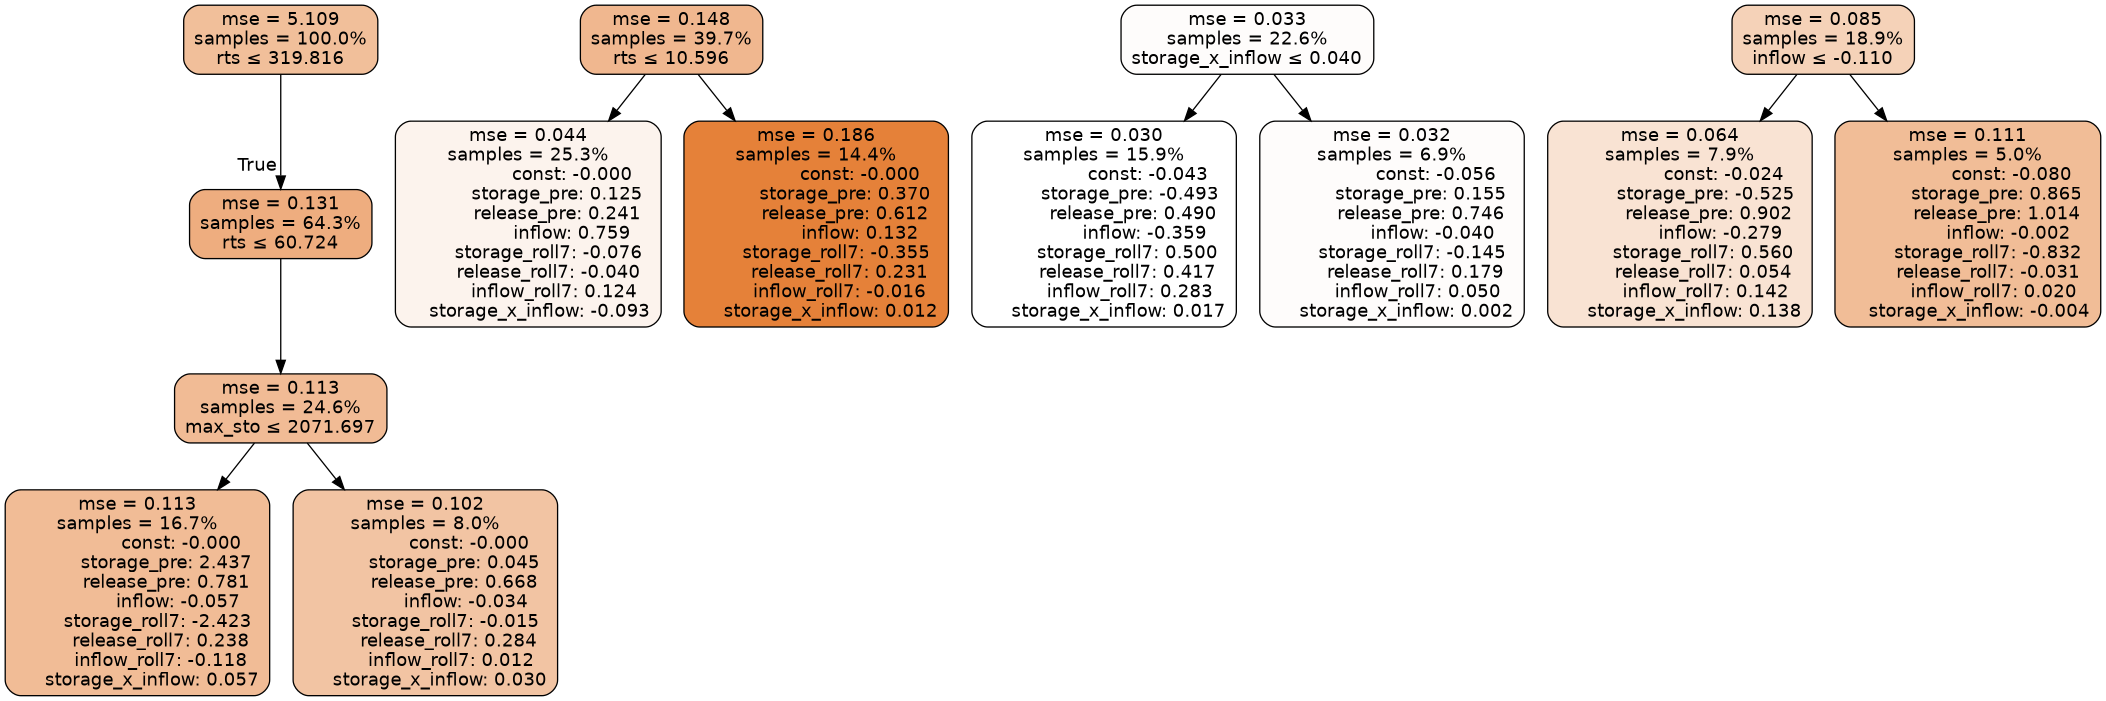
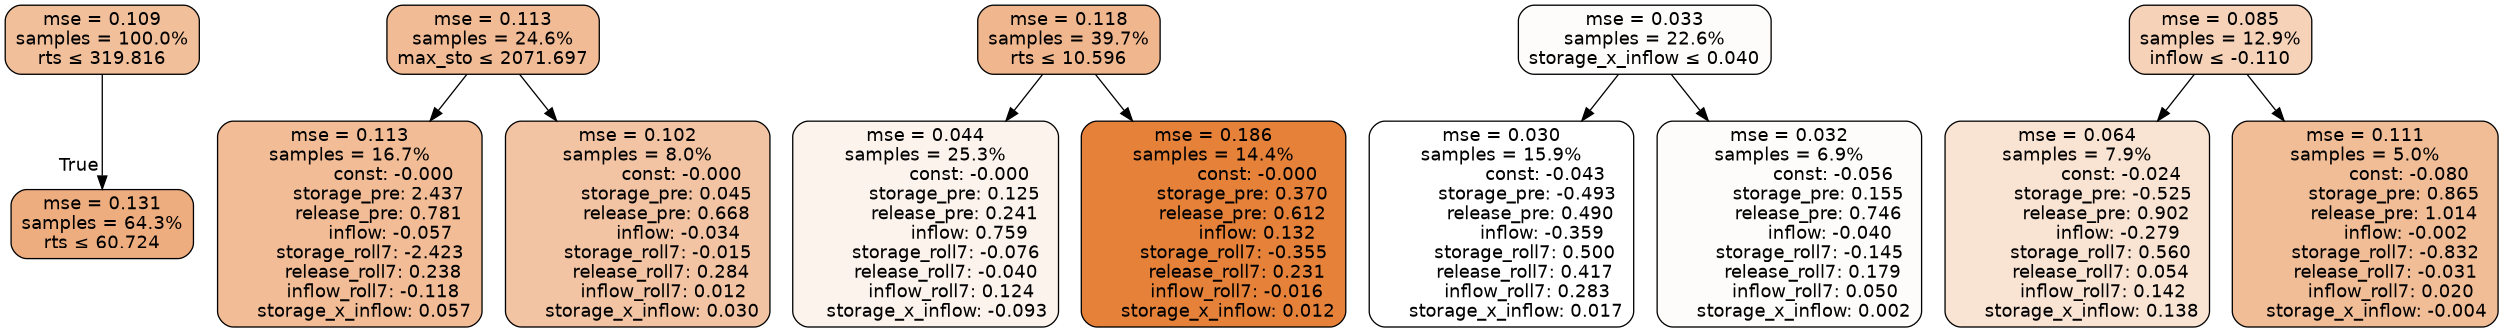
  digraph {
    node [color=black fillcolor="#fefcfb" fontname=helvetica shape=rectangle style="filled, rounded"]
    edge [fontname=helvetica]
-   n1 [fillcolor="#f1bf9a" label="mse = 5.109\nsamples = 100.0%\nrts &le; 319.816"]
+   n1 [fillcolor="#f1bf9a" label="mse = 0.109\nsamples = 100.0%\nrts &le; 319.816"]
    n2 [fillcolor="#eead7f" label="mse = 0.131\nsamples = 64.3%\nrts &le; 60.724"]
    n3 [fillcolor="#f1bb95" label="mse = 0.113\nsamples = 24.6%\nmax_sto &le; 2071.697"]
-   n4 [fillcolor="#f0b78f" label="mse = 0.148\nsamples = 39.7%\nrts &le; 10.596"]
+   n4 [fillcolor="#f0b78f" label="mse = 0.118\nsamples = 39.7%\nrts &le; 10.596"]
    n5 [fillcolor="#fcf3ed" label="mse = 0.044\nsamples = 25.3%\n               const: -0.000\n          storage_pre: 0.125\n          release_pre: 0.241\n               inflow: 0.759\n       storage_roll7: -0.076\n       release_roll7: -0.040\n         inflow_roll7: 0.124\n    storage_x_inflow: -0.093"]
    n6 [fillcolor="#e58139" label="mse = 0.186\nsamples = 14.4%\n               const: -0.000\n          storage_pre: 0.370\n          release_pre: 0.612\n               inflow: 0.132\n       storage_roll7: -0.355\n        release_roll7: 0.231\n        inflow_roll7: -0.016\n     storage_x_inflow: 0.012"]
    n7 [fillcolor="#f1bc96" label="mse = 0.113\nsamples = 16.7%\n               const: -0.000\n          storage_pre: 2.437\n          release_pre: 0.781\n              inflow: -0.057\n       storage_roll7: -2.423\n        release_roll7: 0.238\n        inflow_roll7: -0.118\n     storage_x_inflow: 0.057"]
    n8 [fillcolor="#f2c4a3" label="mse = 0.102\nsamples = 8.0%\n               const: -0.000\n          storage_pre: 0.045\n          release_pre: 0.668\n              inflow: -0.034\n       storage_roll7: -0.015\n        release_roll7: 0.284\n         inflow_roll7: 0.012\n     storage_x_inflow: 0.030"]
    n9 [label="mse = 0.033\nsamples = 22.6%\nstorage_x_inflow &le; 0.040"]
    n10 [fillcolor="#ffffff" label="mse = 0.030\nsamples = 15.9%\n               const: -0.043\n         storage_pre: -0.493\n          release_pre: 0.490\n              inflow: -0.359\n        storage_roll7: 0.500\n        release_roll7: 0.417\n         inflow_roll7: 0.283\n     storage_x_inflow: 0.017"]
    n11 [label="mse = 0.032\nsamples = 6.9%\n               const: -0.056\n          storage_pre: 0.155\n          release_pre: 0.746\n              inflow: -0.040\n       storage_roll7: -0.145\n        release_roll7: 0.179\n         inflow_roll7: 0.050\n     storage_x_inflow: 0.002"]
-   n12 [fillcolor="#f5d2b8" label="mse = 0.085\nsamples = 18.9%\ninflow &le; -0.110"]
+   n12 [fillcolor="#f5d2b8" label="mse = 0.085\nsamples = 12.9%\ninflow &le; -0.110"]
    n13 [fillcolor="#f9e3d3" label="mse = 0.064\nsamples = 7.9%\n               const: -0.024\n         storage_pre: -0.525\n          release_pre: 0.902\n              inflow: -0.279\n        storage_roll7: 0.560\n        release_roll7: 0.054\n         inflow_roll7: 0.142\n     storage_x_inflow: 0.138"]
    n14 [fillcolor="#f1bd97" label="mse = 0.111\nsamples = 5.0%\n               const: -0.080\n          storage_pre: 0.865\n          release_pre: 1.014\n              inflow: -0.002\n       storage_roll7: -0.832\n       release_roll7: -0.031\n         inflow_roll7: 0.020\n    storage_x_inflow: -0.004"]
    n1 -> n2 [headlabel=True labelangle=45 labeldistance=2.5]
-   n2 -> n3
    n3 -> n7
    n3 -> n8
    n4 -> n5
    n4 -> n6
    n9 -> n10
    n9 -> n11
    n12 -> n13
    n12 -> n14
  }
